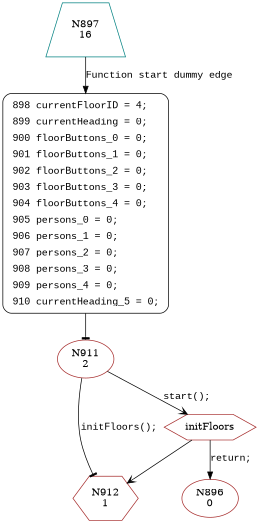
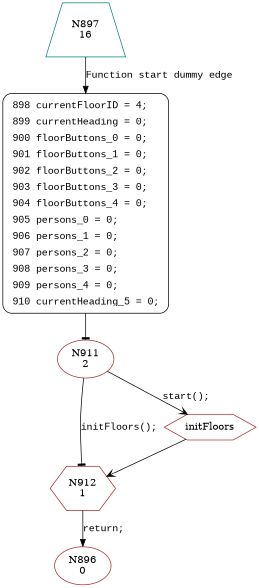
  digraph {
    node [color=brown shape=ellipse]
    edge [arrowhead=normal fontname="Courier New"]
    n1 [color=teal label="N897\n16" shape=trapezium]
    n2 [fillcolor=white fontname="Courier New" label=<<table border="0" cellborder="0" cellpadding="3" bgcolor="white"><tr><td align="right">898</td><td align="left">currentFloorID = 4;</td></tr><tr><td align="right">899</td><td align="left">currentHeading = 0;</td></tr><tr><td align="right">900</td><td align="left">floorButtons_0 = 0;</td></tr><tr><td align="right">901</td><td align="left">floorButtons_1 = 0;</td></tr><tr><td align="right">902</td><td align="left">floorButtons_2 = 0;</td></tr><tr><td align="right">903</td><td align="left">floorButtons_3 = 0;</td></tr><tr><td align="right">904</td><td align="left">floorButtons_4 = 0;</td></tr><tr><td align="right">905</td><td align="left">persons_0 = 0;</td></tr><tr><td align="right">906</td><td align="left">persons_1 = 0;</td></tr><tr><td align="right">907</td><td align="left">persons_2 = 0;</td></tr><tr><td align="right">908</td><td align="left">persons_3 = 0;</td></tr><tr><td align="right">909</td><td align="left">persons_4 = 0;</td></tr><tr><td align="right">910</td><td align="left">currentHeading_5 = 0;</td></tr></table>> penwidth=1 shape=Mrecord style="filled,bold" color=""]
    n3 [label="N911\n2"]
    n4 [label="N912\n1" shape=hexagon]
    n5 [label=initFloors shape=hexagon]
    n6 [label="N896\n0"]
    n1 -> n2 [label="Function start dummy edge"]
    n2 -> n3 [arrowhead=tee fontname=""]
    n3 -> n4 [arrowhead=tee label="initFloors();"]
    n3 -> n5 [arrowhead=vee label="start();"]
-   n5 -> n6 [label="return;"]
+   n4 -> n6 [label="return;"]
    n5 -> n4 [arrowhead=vee]
  }
